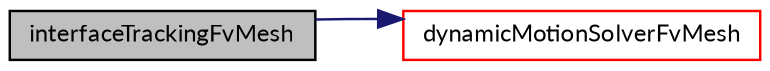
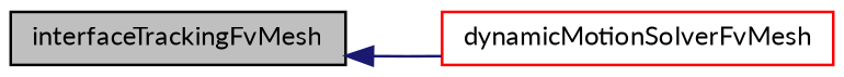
  digraph {
    rankdir=LR
    fontname=Lato
    node [fontname=Lato fontsize=10 shape=record]
    n1 [color=black fillcolor=grey75 fontcolor=black height=0.2 label=interfaceTrackingFvMesh style=filled width=0.4]
    n2 [color=red height=0.2 label=dynamicMotionSolverFvMesh width=0.4]
-   n2 -> n1 [color=midnightblue dir=back fontname=Lato fontsize=10 labelfontname=Helvetica labelfontsize=10 style=solid]
+   n1 -> n2 [color=midnightblue dir=back fontname=Lato fontsize=10 labelfontname=Helvetica labelfontsize=10 style=solid]
  }
